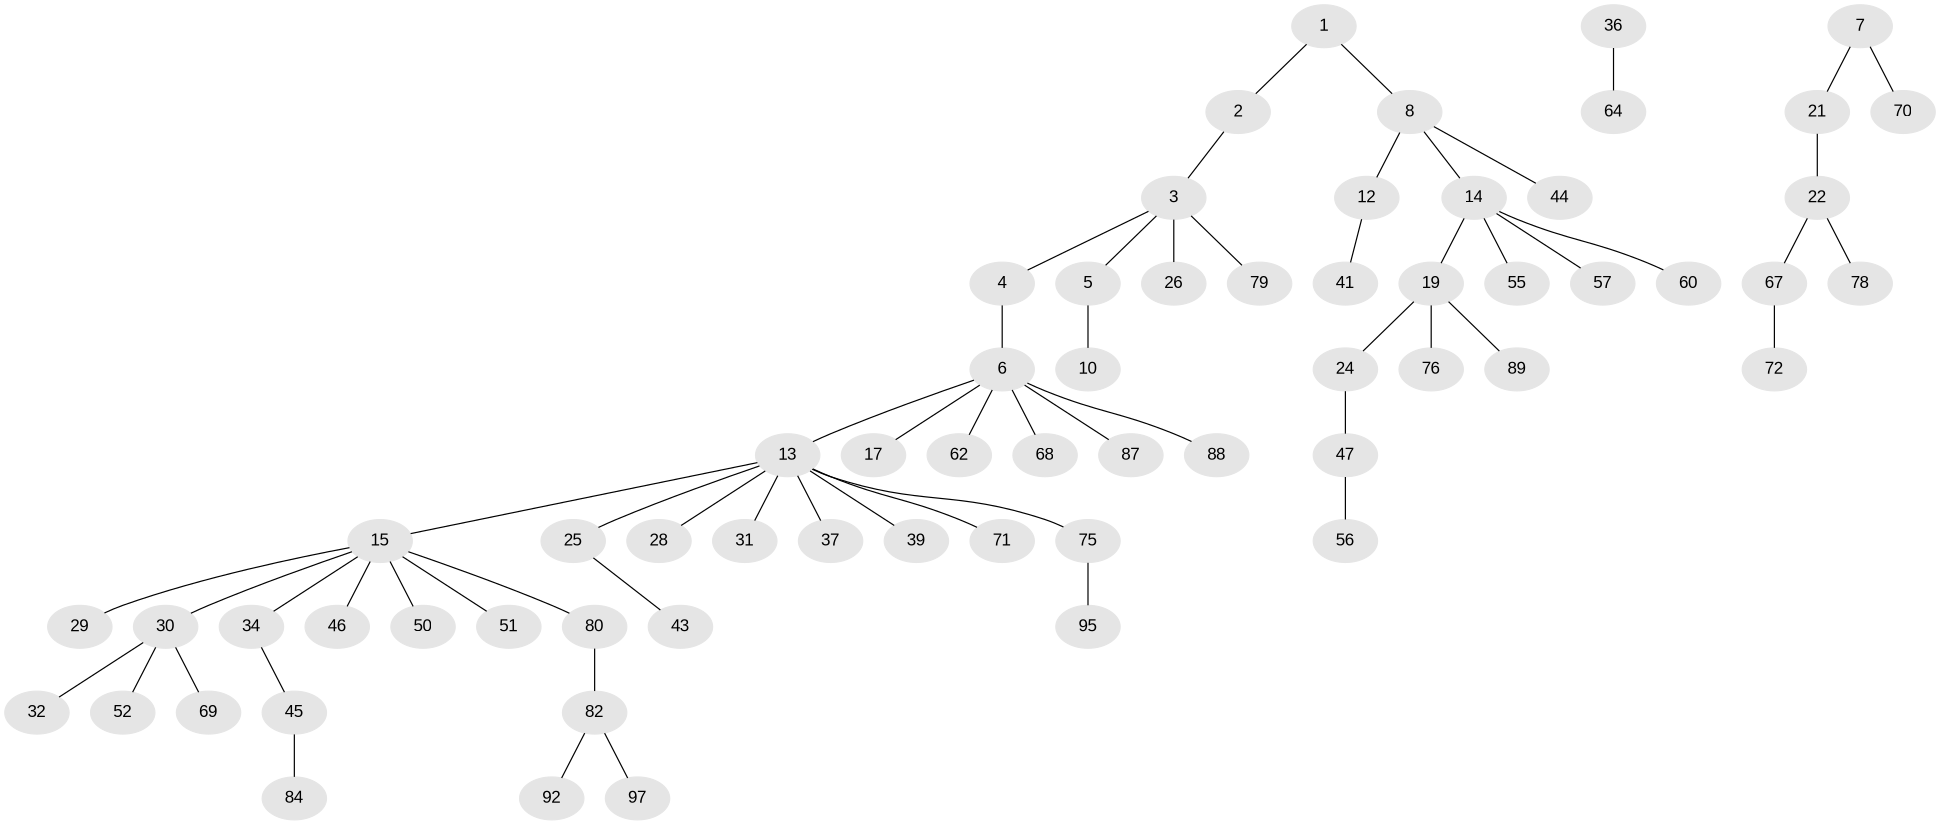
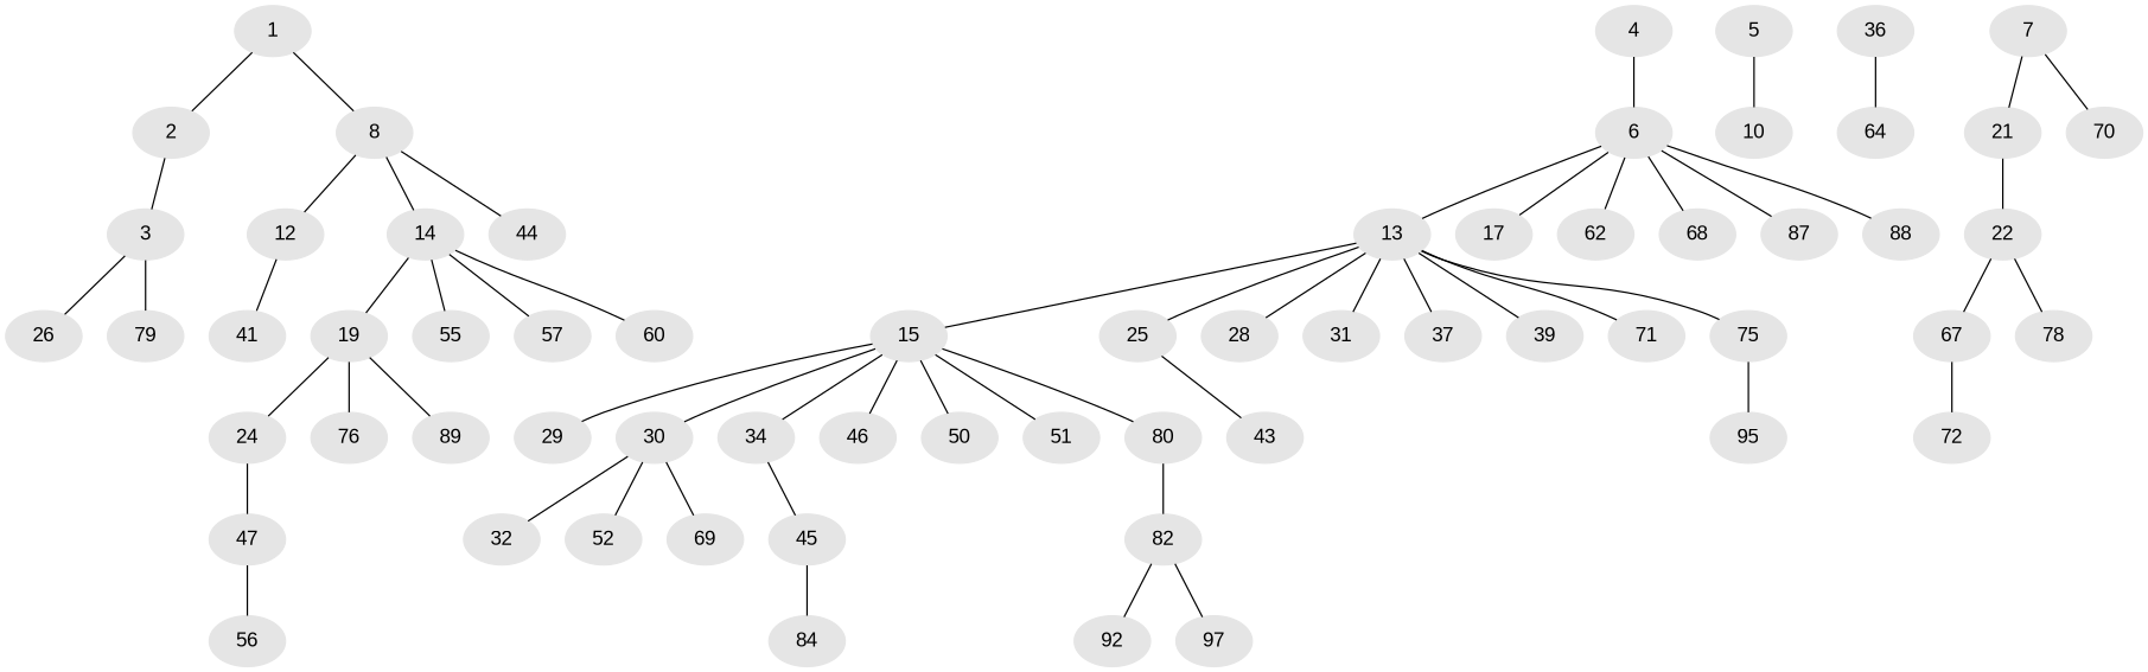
  graph {
    fontname="Liberation Sans"
    node [color=gray90 fontname="Liberation Sans" style=filled]
    edge [fontname="Liberation Sans"]
    1 [super="+23"]
    2 [super="+43"]
    8 [super="+9"]
    3 [super="+33"]
    12
    14 [super="+18"]
    44
    4
    5 [super="+49"]
    26 [super="+91"]
    79
    6 [super="+11"]
    10 [super="+59"]
    36 [super="+74"]
    64
    13 [super="+20"]
    17
    62
    68
    87 [super="+96"]
    88
    7 [super="+65"]
    21 [super="+27"]
    70
    15 [super="+16"]
    25 [super="+38"]
    28
    31 [super="+83"]
    37
    39
    71
    75 [super="+94"]
    22 [super="+54"]
    41 [super="+53"]
    19 [super="+42"]
    55
    57 [super="+58"]
    60
    29
    30 [super="+85"]
    34 [super="+66"]
    46 [super="+63"]
    50 [super="+81"]
    51
    80
    n46 [label=43 super="+61"]
    95
    24 [super="+35"]
    76
    89
    32
    52
    69
    45 [super="+47"]
    82 [super="+90"]
    n56 [label=47 super="+77"]
    67 [super="+93"]
    78
    72 [super="+73"]
    56
    84 [super="+86"]
    92
    97
    1 -- 2
    1 -- 8
    2 -- 3
    8 -- 12
    8 -- 14
    8 -- 44
-   3 -- 4
-   3 -- 5
    3 -- 26
    3 -- 79
    12 -- 41
    14 -- 19
    14 -- 55
    14 -- 57
    14 -- 60
    4 -- 6
    5 -- 10
    6 -- 13
    6 -- 17
    6 -- 62
    6 -- 68
    6 -- 87
    6 -- 88
    36 -- 64
    13 -- 15
    13 -- 25
    13 -- 28
    13 -- 31
    13 -- 37
    13 -- 39
    13 -- 71
    13 -- 75
    7 -- 21
    7 -- 70
    21 -- 22
    15 -- 29
    15 -- 30
    15 -- 34
    15 -- 46
    15 -- 50
    15 -- 51
    15 -- 80
    25 -- n46
    75 -- 95
    22 -- 67
    22 -- 78
    19 -- 24
    19 -- 76
    19 -- 89
    30 -- 32
    30 -- 52
    30 -- 69
    34 -- 45
    80 -- 82
    24 -- n56
    45 -- 84
    82 -- 92
    82 -- 97
    n56 -- 56
    67 -- 72
  }
